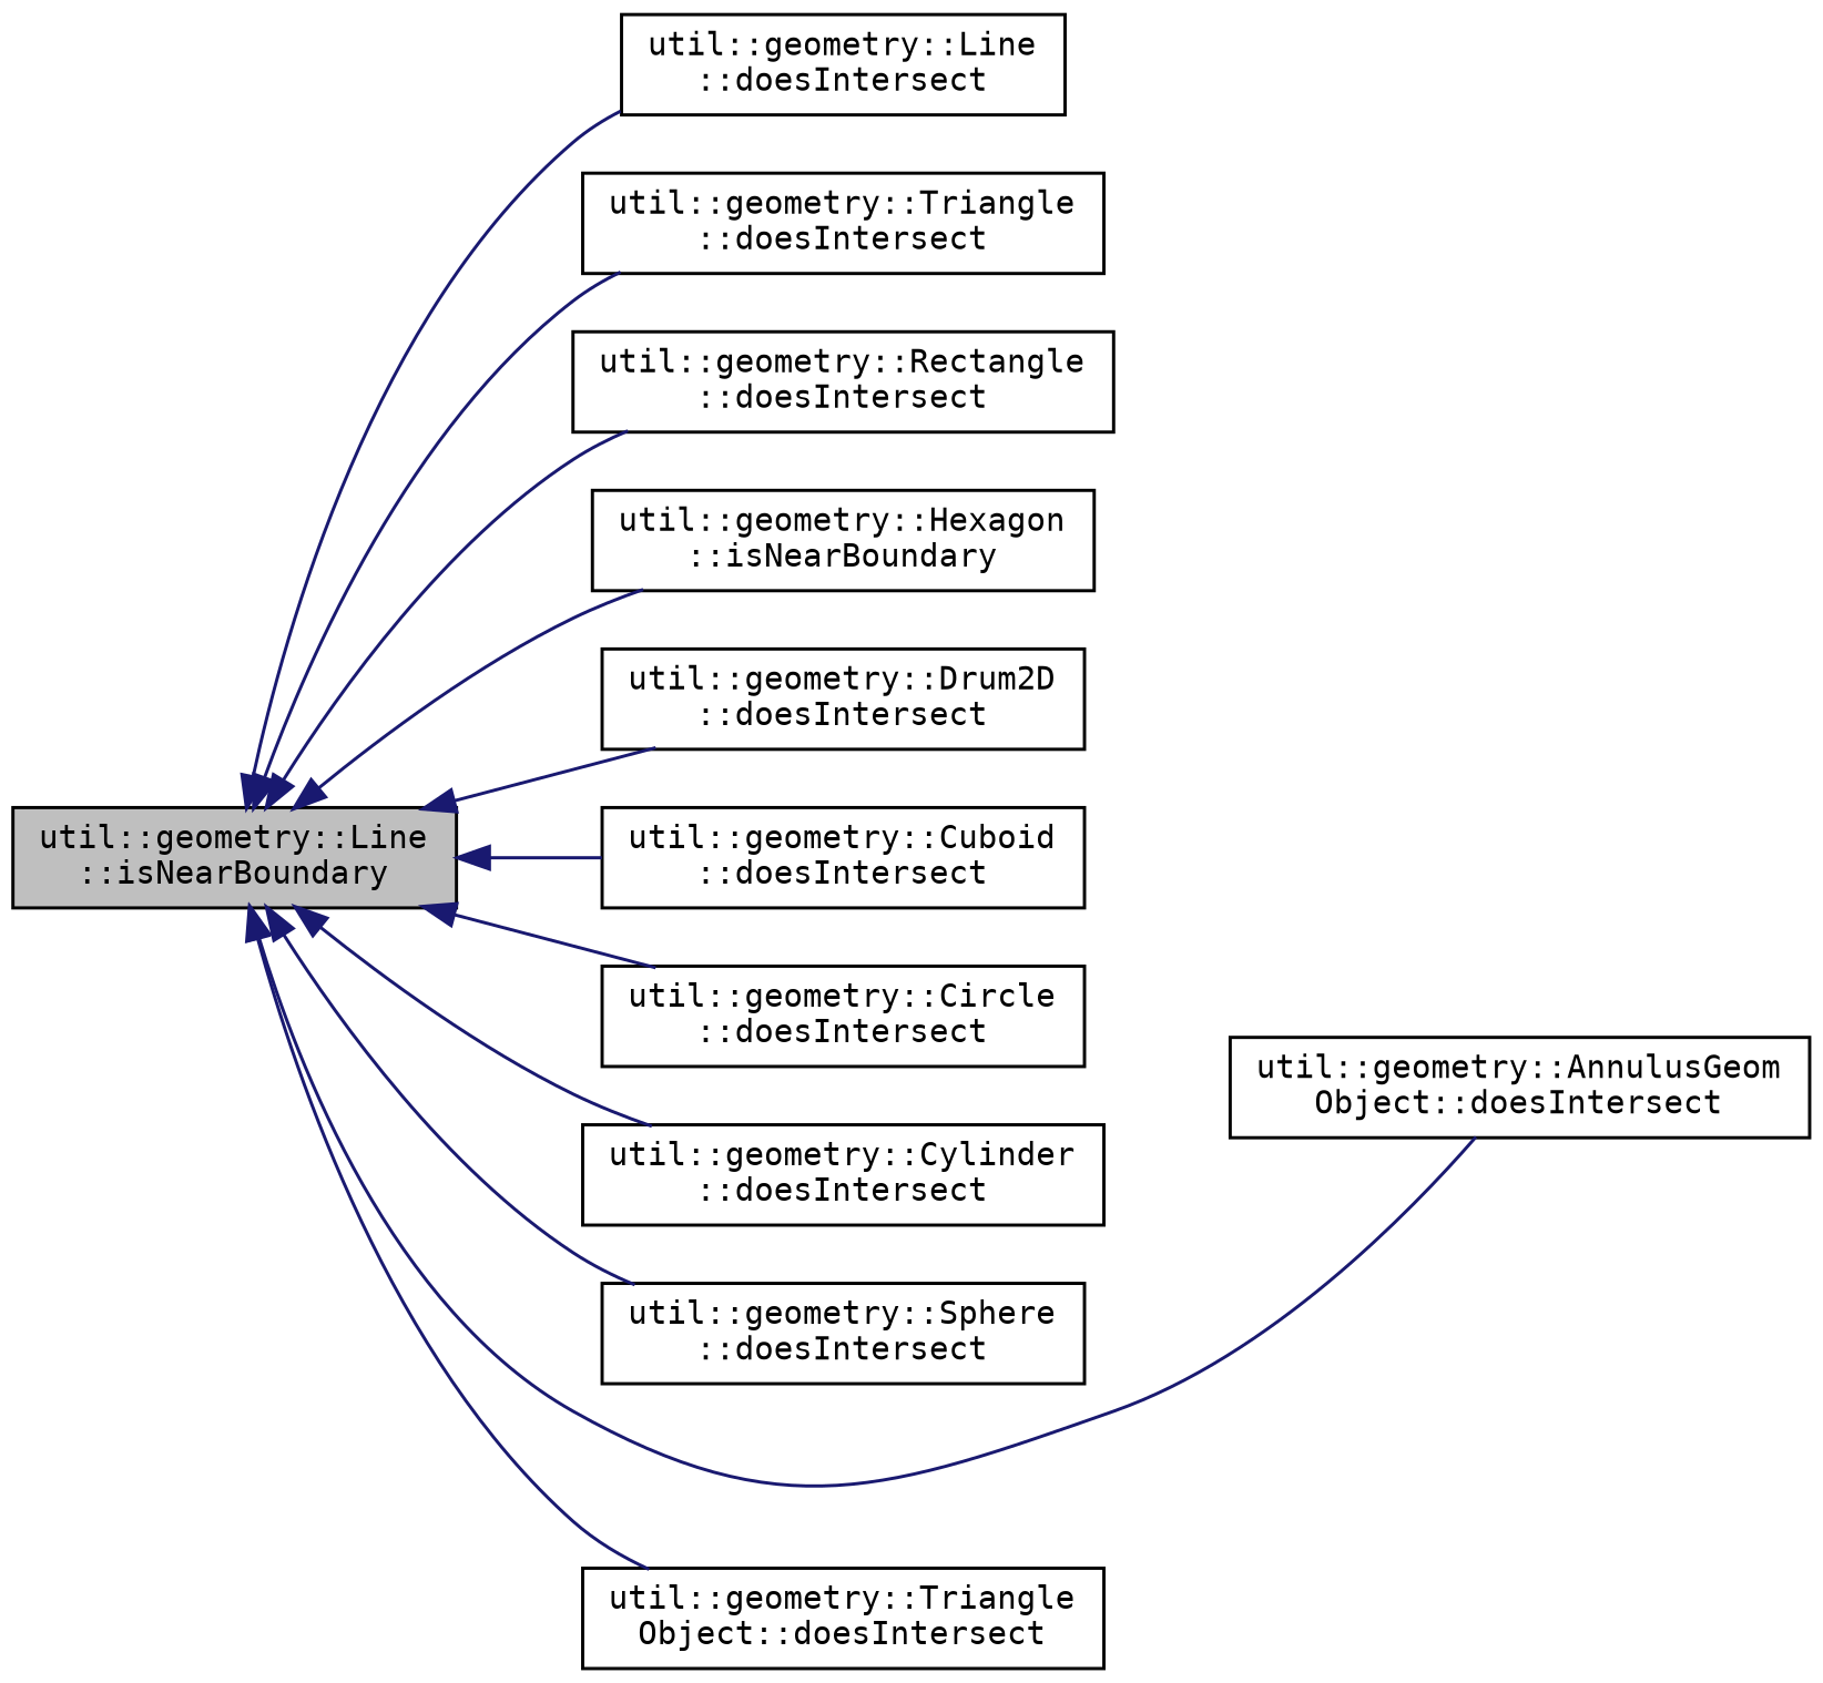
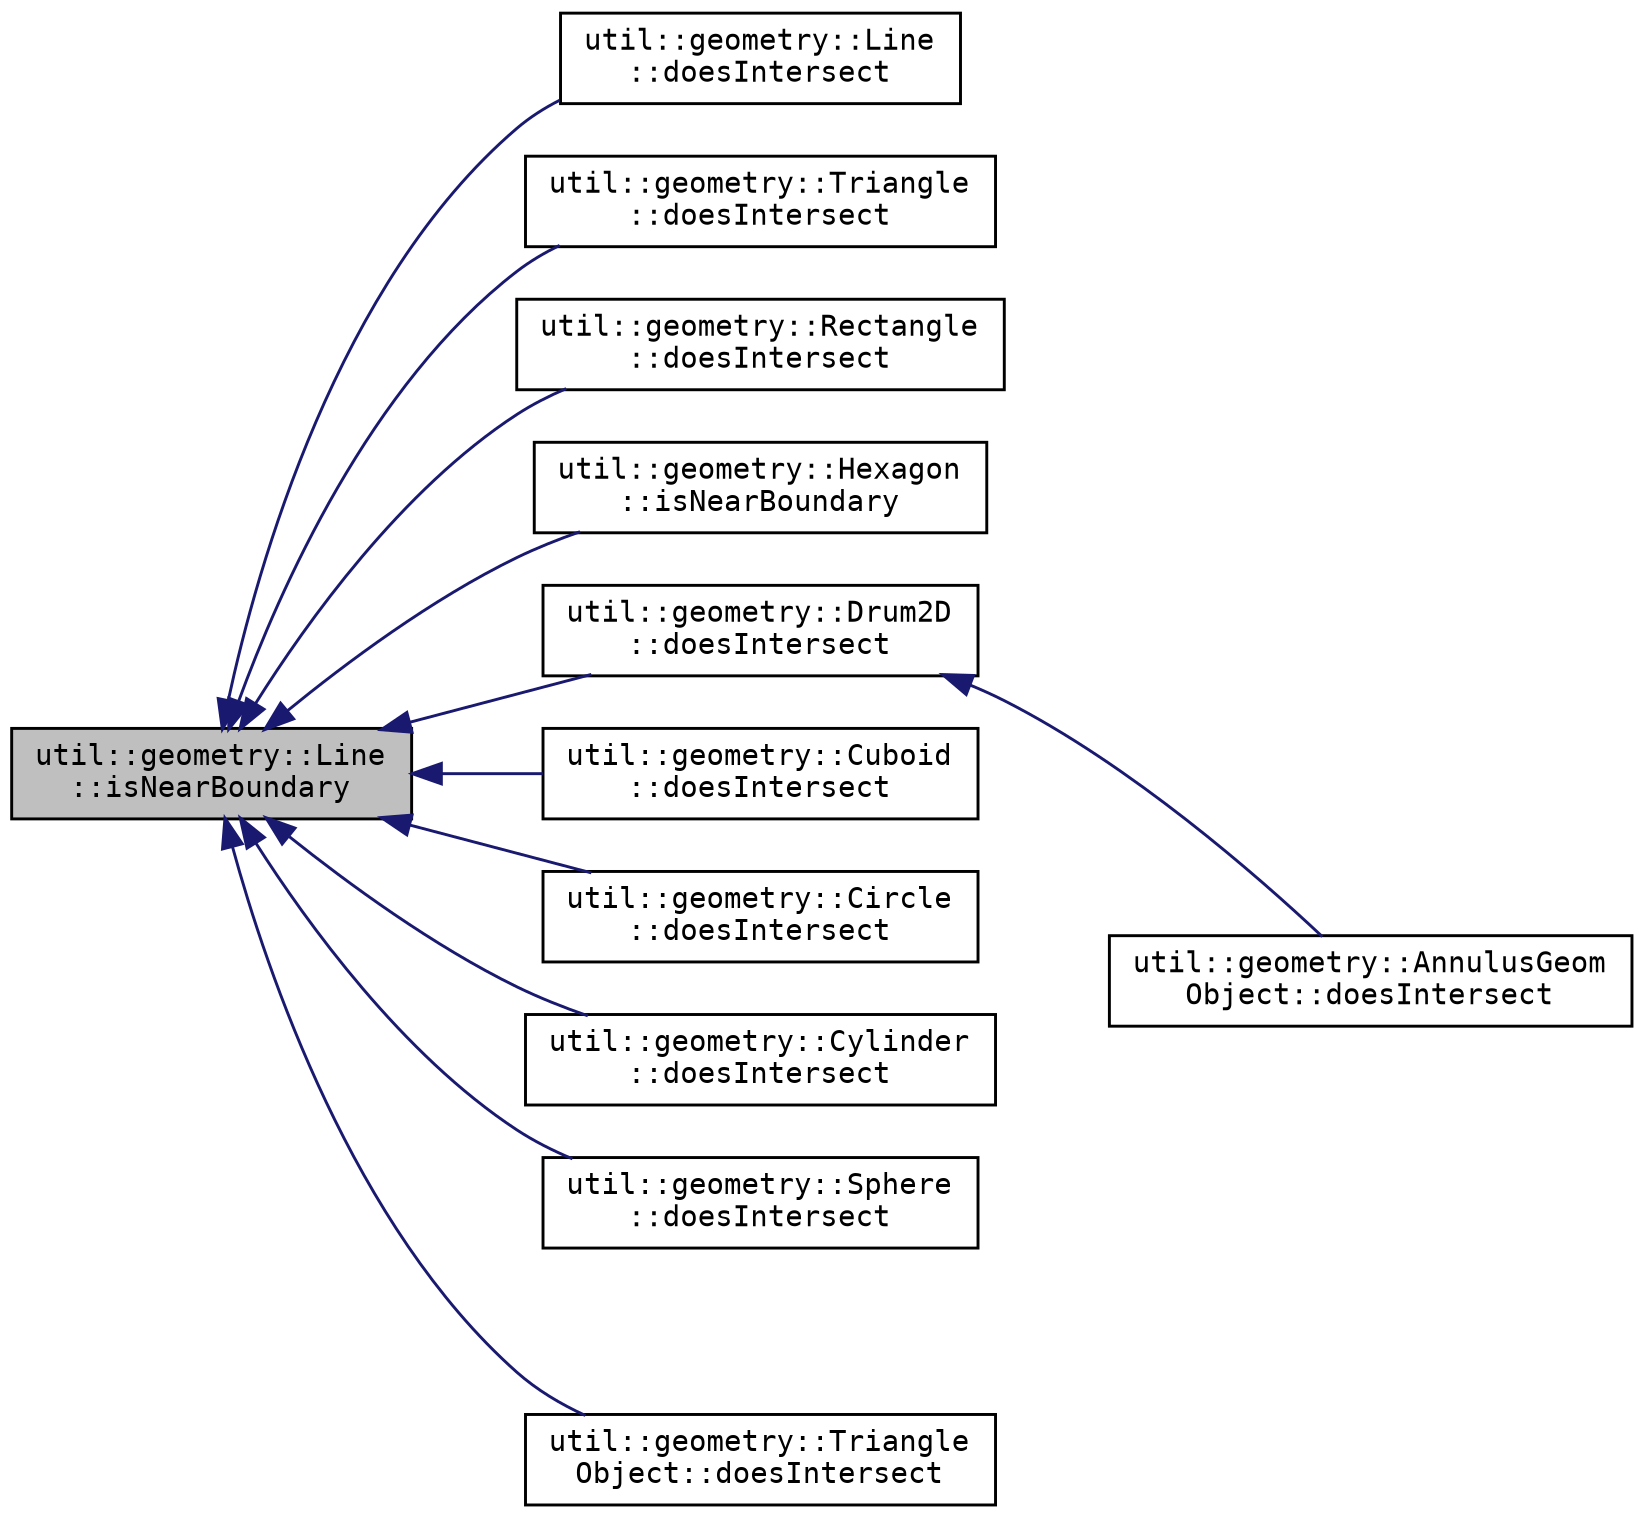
  digraph {
    fontname="DejaVu Sans Mono"
    rankdir=LR
    node [color=black fillcolor=white fontname="DejaVu Sans Mono" fontsize=10 shape=record style=filled]
    edge [color=midnightblue dir=back fontname="DejaVu Sans Mono" fontsize=10 labelfontname=Helvetica labelfontsize=10 style=solid]
    n1 [fillcolor=grey75 fontcolor=black height=0.2 label="util::geometry::Line\l::isNearBoundary" width=0.4]
    n2 [height=0.2 label="util::geometry::Line\l::doesIntersect" width=0.4]
    n3 [height=0.2 label="util::geometry::Triangle\l::doesIntersect" width=0.4]
    n4 [height=0.2 label="util::geometry::Rectangle\l::doesIntersect" width=0.4]
    n5 [height=0.2 label="util::geometry::Hexagon\l::isNearBoundary" width=0.4]
    n6 [height=0.2 label="util::geometry::Drum2D\l::doesIntersect" width=0.4]
    n7 [height=0.2 label="util::geometry::Cuboid\l::doesIntersect" width=0.4]
    n8 [height=0.2 label="util::geometry::Circle\l::doesIntersect" width=0.4]
    n9 [height=0.2 label="util::geometry::Cylinder\l::doesIntersect" width=0.4]
    n10 [height=0.2 label="util::geometry::Sphere\l::doesIntersect" width=0.4]
    n11 [height=0.2 label="util::geometry::AnnulusGeom\lObject::doesIntersect" width=0.4]
    n12 [height=0.2 label="util::geometry::Triangle\lObject::doesIntersect" width=0.4]
    n1 -> n2
    n1 -> n3
    n1 -> n4
    n1 -> n5
    n1 -> n6
    n1 -> n7
    n1 -> n8
    n1 -> n9
    n1 -> n10
-   n1 -> n11
+   n6 -> n11
    n1 -> n12
  }
